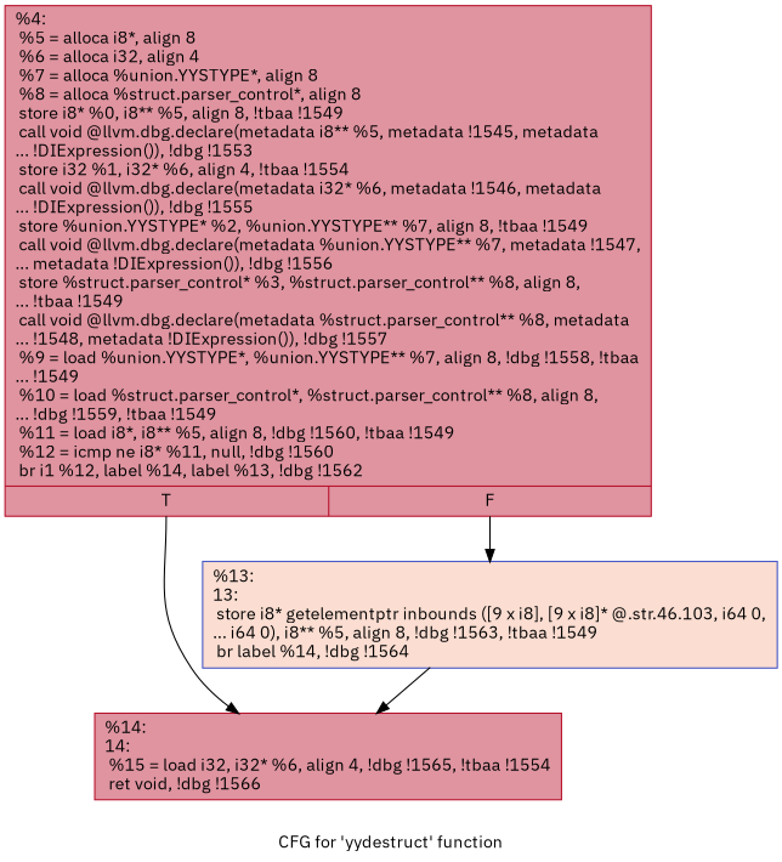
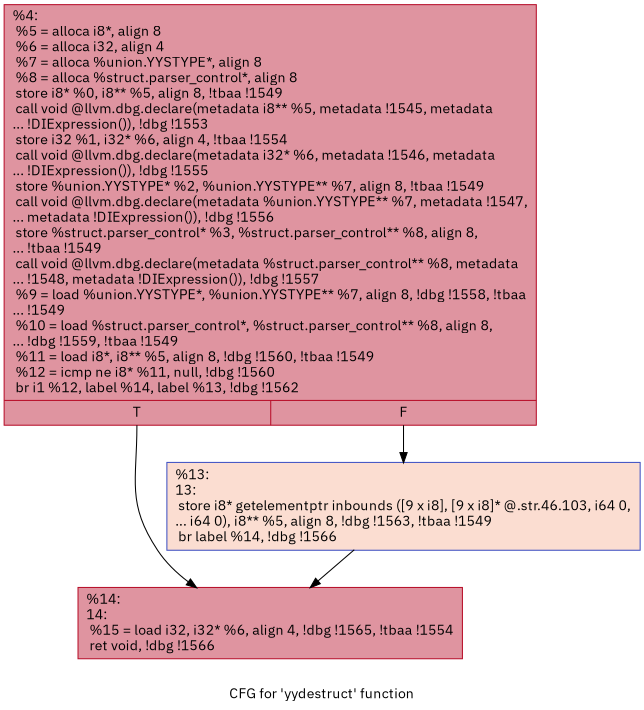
  digraph {
    label="CFG for 'yydestruct' function"
    fontname="IBM Plex Sans"
    node [color="#b70d28ff" fillcolor="#b70d2870" shape=record style=filled fontname="IBM Plex Sans"]
    edge [fontname="IBM Plex Sans"]
    n1 [label="{%4:\l  %5 = alloca i8*, align 8\l  %6 = alloca i32, align 4\l  %7 = alloca %union.YYSTYPE*, align 8\l  %8 = alloca %struct.parser_control*, align 8\l  store i8* %0, i8** %5, align 8, !tbaa !1549\l  call void @llvm.dbg.declare(metadata i8** %5, metadata !1545, metadata\l... !DIExpression()), !dbg !1553\l  store i32 %1, i32* %6, align 4, !tbaa !1554\l  call void @llvm.dbg.declare(metadata i32* %6, metadata !1546, metadata\l... !DIExpression()), !dbg !1555\l  store %union.YYSTYPE* %2, %union.YYSTYPE** %7, align 8, !tbaa !1549\l  call void @llvm.dbg.declare(metadata %union.YYSTYPE** %7, metadata !1547,\l... metadata !DIExpression()), !dbg !1556\l  store %struct.parser_control* %3, %struct.parser_control** %8, align 8,\l... !tbaa !1549\l  call void @llvm.dbg.declare(metadata %struct.parser_control** %8, metadata\l... !1548, metadata !DIExpression()), !dbg !1557\l  %9 = load %union.YYSTYPE*, %union.YYSTYPE** %7, align 8, !dbg !1558, !tbaa\l... !1549\l  %10 = load %struct.parser_control*, %struct.parser_control** %8, align 8,\l... !dbg !1559, !tbaa !1549\l  %11 = load i8*, i8** %5, align 8, !dbg !1560, !tbaa !1549\l  %12 = icmp ne i8* %11, null, !dbg !1560\l  br i1 %12, label %14, label %13, !dbg !1562\l|{<s0>T|<s1>F}}"]
    n2 [label="{%14:\l14:                                               \l  %15 = load i32, i32* %6, align 4, !dbg !1565, !tbaa !1554\l  ret void, !dbg !1566\l}"]
-   n3 [color="#3d50c3ff" fillcolor="#f7b39670" label="{%13:\l13:                                               \l  store i8* getelementptr inbounds ([9 x i8], [9 x i8]* @.str.46.103, i64 0,\l... i64 0), i8** %5, align 8, !dbg !1563, !tbaa !1549\l  br label %14, !dbg !1564\l}"]
+   n3 [color="#3d50c3ff" fillcolor="#f7b39670" label="{%13:\l13:                                               \l  store i8* getelementptr inbounds ([9 x i8], [9 x i8]* @.str.46.103, i64 0,\l... i64 0), i8** %5, align 8, !dbg !1563, !tbaa !1549\l  br label %14, !dbg !1566\l}"]
    n1 -> n2 [tailport=s0]
    n1 -> n3 [tailport=s1]
    n3 -> n2
  }
